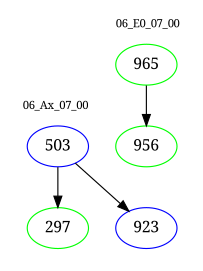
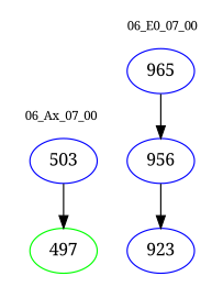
  digraph {
    fontname="Noto Serif"
    node [color=blue fontname="Noto Serif"]
    edge [color=black fontname="Noto Serif"]
    n1 [label=503]
-   n2 [color=green label=297]
-   n3 [color=green label=965]
-   n4 [color=green label=956]
+   n2 [color=green label=497]
+   n3 [label=965]
+   n4 [label=956]
    n5 [label=923]
    subgraph cluster_1 {
      color=white
      fontsize=10
      label="06_Ax_07_00"
      n1
      n2
    }
    subgraph cluster_2 {
      color=white
      fontsize=10
      label="06_E0_07_00"
      n3
      n4
      n5
    }
    n1 -> n2
    n3 -> n4
-   n1 -> n5
+   n4 -> n5
  }
